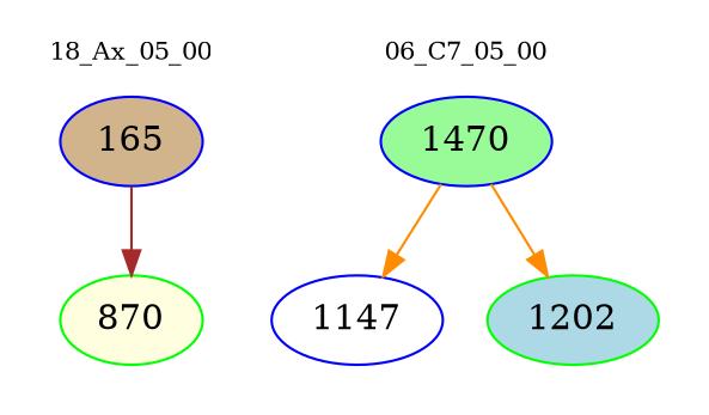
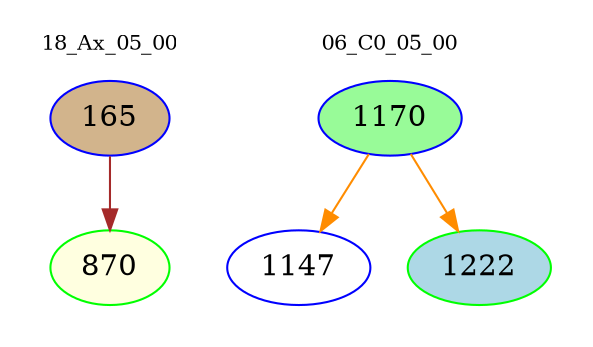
  digraph {
    node [color=blue style=filled]
    edge [color=darkorange]
    n1 [fillcolor=tan label=165]
    n2 [color=green fillcolor=lightyellow label=870]
-   n3 [fillcolor=palegreen label=1470]
+   n3 [fillcolor=palegreen label=1170]
    n4 [fillcolor=white label=1147]
-   n5 [color=green fillcolor=lightblue label=1202]
+   n5 [color=green fillcolor=lightblue label=1222]
    subgraph cluster_1 {
      color=white
      fontsize=10
      label="18_Ax_05_00"
      n1
      n2
    }
    subgraph cluster_2 {
      color=white
      fontsize=10
-     label="06_C7_05_00"
+     label="06_C0_05_00"
      n3
      n4
      n5
    }
    n1 -> n2 [color=brown]
    n3 -> n4
    n3 -> n5
  }
